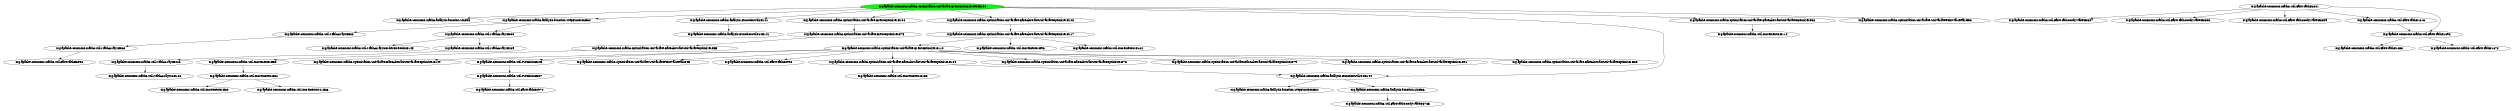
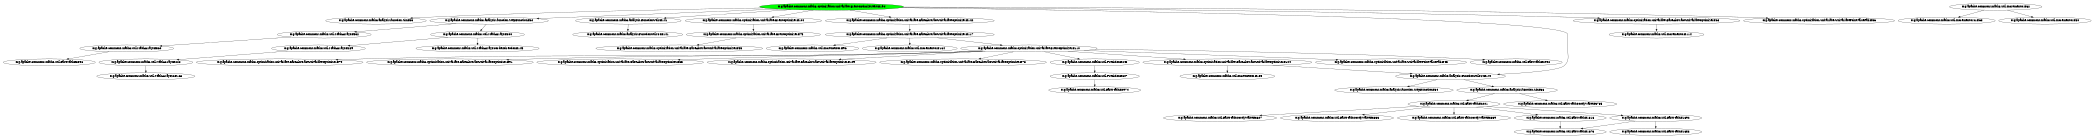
  digraph {
    "org.apache.commons.math3.optimization.univariate.BrentOptimizerTest#194" [fillcolor=green style=filled]
    "org.apache.commons.math3.analysis.function.Sin#33"
    "org.apache.commons.math3.analysis.function.StepFunction#64"
    "org.apache.commons.math3.analysis.FunctionUtils#141"
    "org.apache.commons.math3.optimization.univariate.BrentOptimizer#104"
    "org.apache.commons.math3.optimization.univariate.BaseAbstractUnivariateOptimizer#142"
    "org.apache.commons.math3.analysis.FunctionUtils$4#144"
    "org.apache.commons.math3.optimization.univariate.BaseAbstractUnivariateOptimizer#66"
    "org.apache.commons.math3.optimization.univariate.UnivariatePointValuePair#56"
    "org.apache.commons.math3.util.MathArrays#300"
    "org.apache.commons.math3.util.MathArrays#532"
    "org.apache.commons.math3.analysis.FunctionUtils$4#141"
    "org.apache.commons.math3.optimization.univariate.BrentOptimizer#75"
    "org.apache.commons.math3.optimization.univariate.BaseAbstractUnivariateOptimizer#117"
    "org.apache.commons.math3.analysis.function.Sin#36"
    "org.apache.commons.math3.analysis.function.StepFunction#84"
    "org.apache.commons.math3.util.Incrementor#114"
    "org.apache.commons.math3.util.MathArrays$OrderDirection#145"
    "org.apache.commons.math3.util.MathArrays#289"
    "org.apache.commons.math3.util.MathArrays#560"
    "org.apache.commons.math3.util.MathArrays#228"
    "org.apache.commons.math3.util.MathArrays$2#166"
    "org.apache.commons.math3.util.FastMath#3396"
    "org.apache.commons.math3.optimization.univariate.BaseAbstractUnivariateOptimizer#55"
-   "org.apache.commons.math3.util.Incrementor#53"
    "org.apache.commons.math3.util.Incrementor#62"
    "org.apache.commons.math3.util.Incrementor$1#63"
    "org.apache.commons.math3.util.Incrementor#80"
    "org.apache.commons.math3.util.Incrementor#96"
    "org.apache.commons.math3.util.Incrementor#164"
    "org.apache.commons.math3.optimization.univariate.BrentOptimizer#110"
    "org.apache.commons.math3.optimization.univariate.BaseAbstractUnivariateOptimizer#73"
    "org.apache.commons.math3.optimization.univariate.BaseAbstractUnivariateOptimizer#79"
    "org.apache.commons.math3.optimization.univariate.BaseAbstractUnivariateOptimizer#91"
    "org.apache.commons.math3.optimization.univariate.BaseAbstractUnivariateOptimizer#85"
    "org.apache.commons.math3.optimization.univariate.BaseAbstractUnivariateOptimizer#149"
    "org.apache.commons.math3.optimization.univariate.BaseAbstractUnivariateOptimizer#104"
    "org.apache.commons.math3.optimization.univariate.UnivariatePointValuePair#45"
    "org.apache.commons.math3.util.FastMath#2992"
    "org.apache.commons.math3.util.Precision#243"
    "org.apache.commons.math3.util.Incrementor#155"
    "org.apache.commons.math3.util.Precision#307"
    "org.apache.commons.math3.util.FastMath#2201"
    "org.apache.commons.math3.util.FastMath$CodyWaite#3785"
    "org.apache.commons.math3.util.FastMath$CodyWaite#3827"
    "org.apache.commons.math3.util.FastMath$CodyWaite#3833"
    "org.apache.commons.math3.util.FastMath$CodyWaite#3839"
    "org.apache.commons.math3.util.FastMath#1816"
    "org.apache.commons.math3.util.FastMath#1692"
    "org.apache.commons.math3.util.FastMath#1653"
    "org.apache.commons.math3.util.FastMath#1673"
    "org.apache.commons.math3.util.FastMath#2974"
    "org.apache.commons.math3.optimization.univariate.BrentOptimizerTest#194" -> "org.apache.commons.math3.analysis.function.Sin#33"
    "org.apache.commons.math3.optimization.univariate.BrentOptimizerTest#194" -> "org.apache.commons.math3.analysis.function.StepFunction#64"
    "org.apache.commons.math3.optimization.univariate.BrentOptimizerTest#194" -> "org.apache.commons.math3.analysis.FunctionUtils#141"
    "org.apache.commons.math3.optimization.univariate.BrentOptimizerTest#194" -> "org.apache.commons.math3.optimization.univariate.BrentOptimizer#104"
    "org.apache.commons.math3.optimization.univariate.BrentOptimizerTest#194" -> "org.apache.commons.math3.optimization.univariate.BaseAbstractUnivariateOptimizer#142"
    "org.apache.commons.math3.optimization.univariate.BrentOptimizerTest#194" -> "org.apache.commons.math3.analysis.FunctionUtils$4#144"
    "org.apache.commons.math3.optimization.univariate.BrentOptimizerTest#194" -> "org.apache.commons.math3.optimization.univariate.BaseAbstractUnivariateOptimizer#66"
    "org.apache.commons.math3.optimization.univariate.BrentOptimizerTest#194" -> "org.apache.commons.math3.optimization.univariate.UnivariatePointValuePair#56"
    "org.apache.commons.math3.analysis.function.StepFunction#64" -> "org.apache.commons.math3.util.MathArrays#300"
    "org.apache.commons.math3.analysis.function.StepFunction#64" -> "org.apache.commons.math3.util.MathArrays#532"
    "org.apache.commons.math3.analysis.FunctionUtils#141" -> "org.apache.commons.math3.analysis.FunctionUtils$4#141"
    "org.apache.commons.math3.optimization.univariate.BrentOptimizer#104" -> "org.apache.commons.math3.optimization.univariate.BrentOptimizer#75"
    "org.apache.commons.math3.optimization.univariate.BaseAbstractUnivariateOptimizer#142" -> "org.apache.commons.math3.optimization.univariate.BaseAbstractUnivariateOptimizer#117"
    "org.apache.commons.math3.analysis.FunctionUtils$4#144" -> "org.apache.commons.math3.analysis.function.Sin#36"
    "org.apache.commons.math3.analysis.FunctionUtils$4#144" -> "org.apache.commons.math3.analysis.function.StepFunction#84"
    "org.apache.commons.math3.optimization.univariate.BaseAbstractUnivariateOptimizer#66" -> "org.apache.commons.math3.util.Incrementor#114"
    "org.apache.commons.math3.util.MathArrays#300" -> "org.apache.commons.math3.util.MathArrays$OrderDirection#145"
    "org.apache.commons.math3.util.MathArrays#300" -> "org.apache.commons.math3.util.MathArrays#289"
    "org.apache.commons.math3.util.MathArrays#532" -> "org.apache.commons.math3.util.MathArrays#560"
    "org.apache.commons.math3.optimization.univariate.BrentOptimizer#75" -> "org.apache.commons.math3.optimization.univariate.BaseAbstractUnivariateOptimizer#55"
    "org.apache.commons.math3.optimization.univariate.BaseAbstractUnivariateOptimizer#117" -> "org.apache.commons.math3.util.Incrementor#96"
    "org.apache.commons.math3.optimization.univariate.BaseAbstractUnivariateOptimizer#117" -> "org.apache.commons.math3.util.Incrementor#164"
    "org.apache.commons.math3.optimization.univariate.BaseAbstractUnivariateOptimizer#117" -> "org.apache.commons.math3.optimization.univariate.BrentOptimizer#110"
+   "org.apache.commons.math3.analysis.function.Sin#36" -> "org.apache.commons.math3.util.FastMath#2201"
    "org.apache.commons.math3.analysis.function.Sin#36" -> "org.apache.commons.math3.util.FastMath$CodyWaite#3785"
    "org.apache.commons.math3.util.MathArrays#289" -> "org.apache.commons.math3.util.MathArrays#228"
    "org.apache.commons.math3.util.MathArrays#560" -> "org.apache.commons.math3.util.FastMath#3396"
    "org.apache.commons.math3.util.MathArrays#228" -> "org.apache.commons.math3.util.MathArrays$2#166"
-   "org.apache.commons.math3.optimization.univariate.BaseAbstractUnivariateOptimizer#55" -> "org.apache.commons.math3.util.Incrementor#53"
-   "org.apache.commons.math3.util.Incrementor#53" -> "org.apache.commons.math3.util.Incrementor#62"
    "org.apache.commons.math3.util.Incrementor#62" -> "org.apache.commons.math3.util.Incrementor$1#63"
    "org.apache.commons.math3.util.Incrementor#62" -> "org.apache.commons.math3.util.Incrementor#80"
    "org.apache.commons.math3.optimization.univariate.BrentOptimizer#110" -> "org.apache.commons.math3.optimization.univariate.BaseAbstractUnivariateOptimizer#73"
    "org.apache.commons.math3.optimization.univariate.BrentOptimizer#110" -> "org.apache.commons.math3.optimization.univariate.BaseAbstractUnivariateOptimizer#79"
    "org.apache.commons.math3.optimization.univariate.BrentOptimizer#110" -> "org.apache.commons.math3.optimization.univariate.BaseAbstractUnivariateOptimizer#91"
    "org.apache.commons.math3.optimization.univariate.BrentOptimizer#110" -> "org.apache.commons.math3.optimization.univariate.BaseAbstractUnivariateOptimizer#85"
    "org.apache.commons.math3.optimization.univariate.BrentOptimizer#110" -> "org.apache.commons.math3.optimization.univariate.BaseAbstractUnivariateOptimizer#149"
    "org.apache.commons.math3.optimization.univariate.BrentOptimizer#110" -> "org.apache.commons.math3.optimization.univariate.BaseAbstractUnivariateOptimizer#104"
    "org.apache.commons.math3.optimization.univariate.BrentOptimizer#110" -> "org.apache.commons.math3.optimization.univariate.UnivariatePointValuePair#45"
    "org.apache.commons.math3.optimization.univariate.BrentOptimizer#110" -> "org.apache.commons.math3.util.FastMath#2992"
    "org.apache.commons.math3.optimization.univariate.BrentOptimizer#110" -> "org.apache.commons.math3.util.Precision#243"
    "org.apache.commons.math3.optimization.univariate.BaseAbstractUnivariateOptimizer#104" -> "org.apache.commons.math3.analysis.FunctionUtils$4#144"
    "org.apache.commons.math3.optimization.univariate.BaseAbstractUnivariateOptimizer#104" -> "org.apache.commons.math3.util.Incrementor#155"
    "org.apache.commons.math3.util.Precision#243" -> "org.apache.commons.math3.util.Precision#307"
    "org.apache.commons.math3.util.Precision#307" -> "org.apache.commons.math3.util.FastMath#2974"
    "org.apache.commons.math3.util.FastMath#2201" -> "org.apache.commons.math3.util.FastMath$CodyWaite#3827"
    "org.apache.commons.math3.util.FastMath#2201" -> "org.apache.commons.math3.util.FastMath$CodyWaite#3833"
    "org.apache.commons.math3.util.FastMath#2201" -> "org.apache.commons.math3.util.FastMath$CodyWaite#3839"
    "org.apache.commons.math3.util.FastMath#2201" -> "org.apache.commons.math3.util.FastMath#1816"
    "org.apache.commons.math3.util.FastMath#2201" -> "org.apache.commons.math3.util.FastMath#1692"
-   "org.apache.commons.math3.util.FastMath#1816" -> "org.apache.commons.math3.util.FastMath#1692"
+   "org.apache.commons.math3.util.FastMath#1816" -> "org.apache.commons.math3.util.FastMath#1673"
    "org.apache.commons.math3.util.FastMath#1692" -> "org.apache.commons.math3.util.FastMath#1653"
    "org.apache.commons.math3.util.FastMath#1692" -> "org.apache.commons.math3.util.FastMath#1673"
  }
